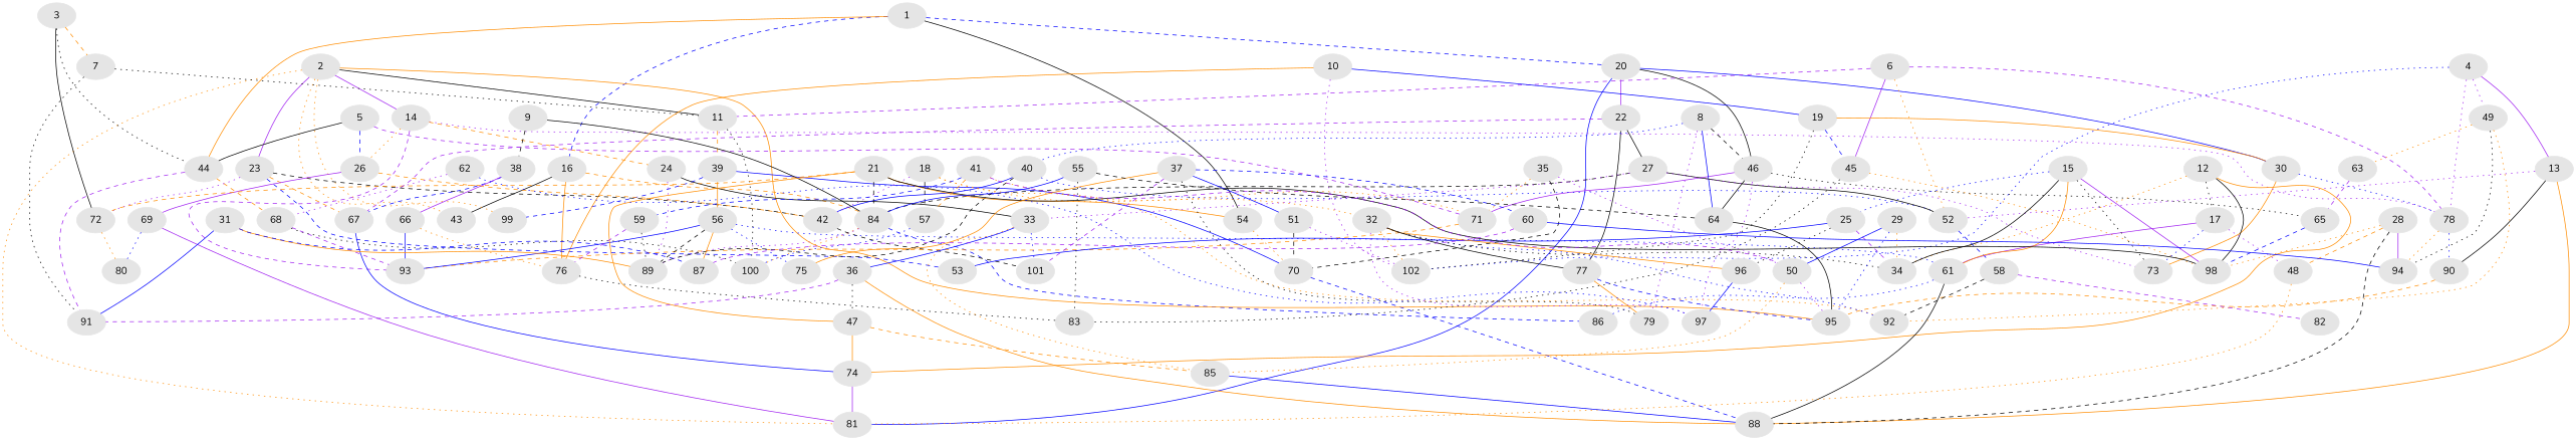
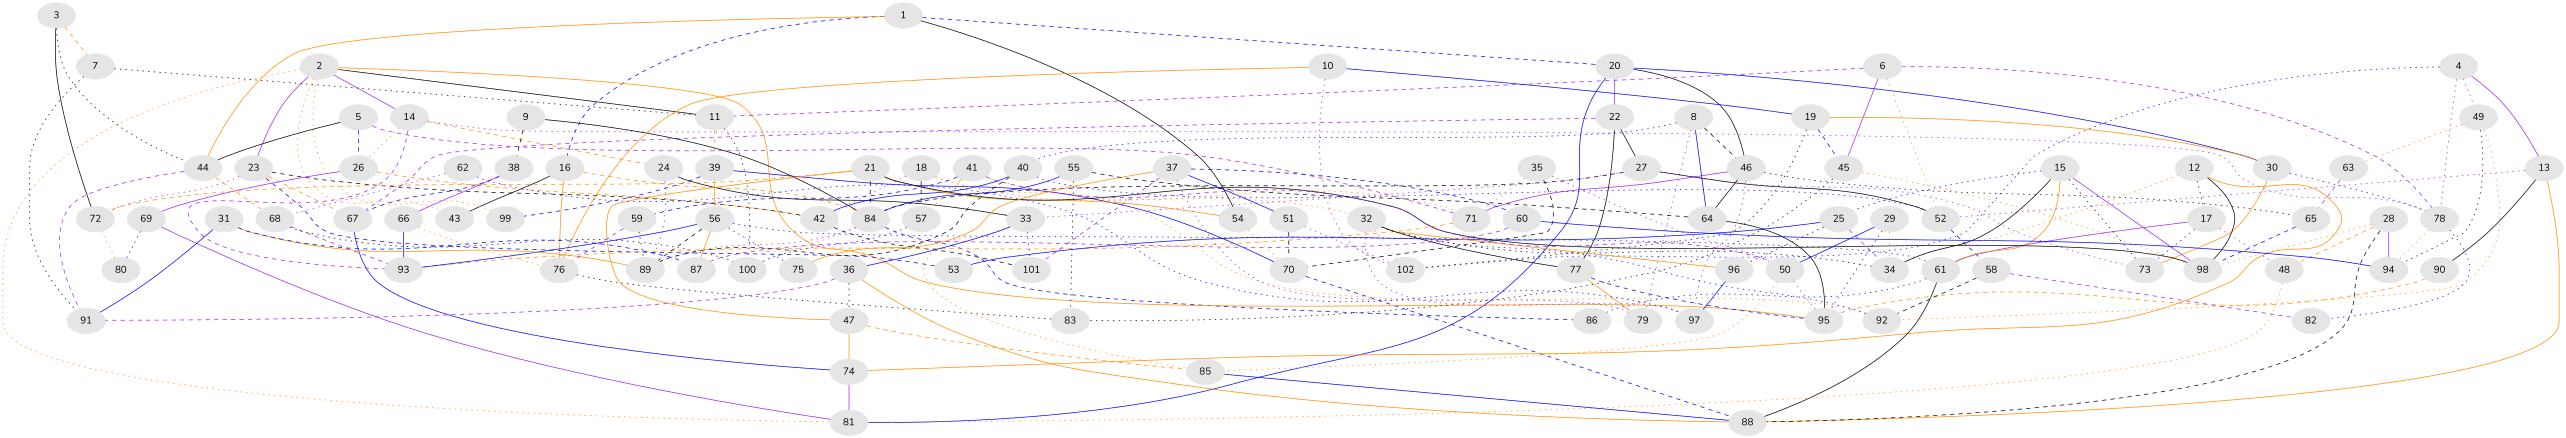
  graph {
    fontname=Nunito
    node [color=gray90 fontname=Nunito style=filled]
    edge [color=darkorange fontname=Nunito style=dotted]
    1
    16
    20
    44
    54
    43
    84
    76
    81
    46
    30
    22
    91
    68
    70
    2
    11
    14
    23
    95
    99
    39
    100
    78
    26
    24
    93
    72
    42
    67
    53
    3
    7
    80
    4
    13
    49
    102
    52
    88
    90
    63
    92
    94
    82
    5
    71
    69
    6
    45
    98
    83
    58
    8
    40
    64
    79
    89
    97
    65
    9
    38
    66
    86
    10
    19
    56
    12
    17
    34
    74
    61
    73
    48
    33
    15
    25
    96
    18
    32
    57
    77
    101
    27
    21
    47
    85
    36
    28
    29
    50
    31
    87
    35
    37
    51
    60
    75
    41
    59
    55
    62
    1 -- 16 [color=blue style=dashed]
    1 -- 20 [color=blue style=dashed]
    1 -- 44 [style=solid]
    1 -- 54 [color=black style=solid]
    16 -- 43 [color=black style=solid]
    16 -- 84 [style=dashed]
    16 -- 76 [style=solid]
    20 -- 81 [color=blue style=solid]
    20 -- 46 [color=black style=solid]
    20 -- 30 [color=blue style=solid]
    20 -- 22 [color=purple style=solid]
    44 -- 91 [color=purple style=dashed]
    44 -- 68 [style=dashed]
    54 -- 70
    84 -- 100
    84 -- 89 [color=purple]
    84 -- 86 [color=blue style=dashed]
    76 -- 83 [color=black]
    46 -- 71 [color=purple style=solid]
    46 -- 64 [color=black style=solid]
    46 -- 97 [color=purple]
    46 -- 65 [color=black]
    30 -- 78 [color=blue]
    30 -- 73 [style=solid]
    22 -- 67 [color=purple style=dashed]
    22 -- 77 [color=black style=solid]
    22 -- 27 [color=black style=solid]
    68 -- 100 [color=black]
    68 -- 93 [color=purple style=dashed]
    70 -- 88 [color=blue style=dashed]
    2 -- 43
    2 -- 81
    2 -- 11 [color=black style=solid]
    2 -- 14 [color=purple style=solid]
    2 -- 23 [color=purple style=solid]
    2 -- 95 [style=solid]
    2 -- 99
    11 -- 39 [style=dashed]
    11 -- 100 [color=black]
    14 -- 78 [color=purple]
    14 -- 26
    14 -- 24 [style=dashed]
    14 -- 93 [color=purple style=dashed]
    23 -- 72 [color=purple]
    23 -- 42 [color=black style=dashed]
    23 -- 67 [style=dashed]
    23 -- 53 [color=blue style=dashed]
    39 -- 70 [color=blue style=solid]
    39 -- 99 [color=blue style=dashed]
    39 -- 56 [style=solid]
    78 -- 94
-   78 -- 90 [color=blue]
+   78 -- 82 [color=blue]
    26 -- 42 [style=dashed]
    26 -- 69 [color=purple style=solid]
    24 -- 89 [color=purple]
    24 -- 33 [color=black style=solid]
    72 -- 80
    42 -- 101 [color=black style=dashed]
    67 -- 74 [color=blue style=solid]
    3 -- 44 [color=black]
    3 -- 72 [color=black style=solid]
    3 -- 7 [style=dashed]
    7 -- 91 [color=black]
    7 -- 11 [color=black]
    4 -- 78 [color=purple]
    4 -- 13 [color=purple style=solid]
    4 -- 49 [color=purple]
    4 -- 102 [color=blue]
    13 -- 52 [color=purple]
    13 -- 88 [style=solid]
    13 -- 90 [color=black style=solid]
    49 -- 63
    49 -- 92
    49 -- 94 [color=black]
    52 -- 58 [color=blue style=dashed]
    90 -- 95 [style=dashed]
    63 -- 65 [color=purple style=dashed]
    5 -- 44 [color=black style=solid]
    5 -- 26 [color=blue style=dashed]
    5 -- 71 [color=purple style=dashed]
    71 -- 93 [style=dashed]
    69 -- 81 [color=purple style=solid]
    69 -- 80 [color=blue]
    6 -- 11 [color=purple style=dashed]
    6 -- 78 [color=purple style=dashed]
    6 -- 52
    6 -- 45 [color=purple style=solid]
    45 -- 98
    45 -- 83 [color=black]
    58 -- 92 [color=black style=dashed]
    58 -- 82 [color=purple style=dashed]
    8 -- 46 [color=black style=dashed]
    8 -- 40 [color=blue]
    8 -- 64 [color=blue style=solid]
    8 -- 79 [color=purple]
    40 -- 42 [color=blue style=solid]
    40 -- 52 [color=blue]
    40 -- 89 [color=black style=dashed]
    64 -- 95 [color=black style=solid]
    65 -- 98 [color=blue style=dashed]
    9 -- 84 [color=black style=solid]
    9 -- 38 [color=black style=dashed]
    38 -- 67 [color=blue style=dashed]
    38 -- 66 [color=purple style=solid]
    66 -- 76
    66 -- 93 [color=blue style=solid]
    10 -- 76 [style=solid]
    10 -- 102 [color=purple]
    10 -- 19 [color=blue style=solid]
    19 -- 30 [style=solid]
    19 -- 102 [color=black]
    19 -- 45 [color=blue style=dashed]
    56 -- 93 [color=blue style=solid]
    56 -- 89 [color=black style=dashed]
    56 -- 61 [color=blue]
    56 -- 87 [style=solid]
    56 -- 75 [color=blue]
    12 -- 98 [color=black style=solid]
    12 -- 17 [color=black]
    12 -- 34
    12 -- 74 [style=solid]
    17 -- 61 [color=purple style=solid]
    17 -- 73 [color=blue]
    17 -- 48 [color=purple]
    74 -- 81 [color=purple style=solid]
    61 -- 88 [color=black style=solid]
    61 -- 86 [color=blue]
    48 -- 81
    33 -- 101 [color=blue]
    33 -- 85
    33 -- 36 [color=blue style=solid]
    15 -- 98 [color=purple style=solid]
    15 -- 34 [color=black style=solid]
    15 -- 61 [style=solid]
    15 -- 73 [color=black]
    15 -- 25 [color=blue]
    25 -- 53 [color=blue style=solid]
    25 -- 34 [color=purple style=dashed]
    25 -- 96 [color=black]
    96 -- 97 [color=blue style=solid]
    18 -- 42 [color=purple]
    18 -- 92
    18 -- 32
    18 -- 57 [color=black style=dashed]
    32 -- 102
    32 -- 92 [color=blue]
    32 -- 97 [color=purple]
    32 -- 34 [color=black]
    32 -- 96 [style=solid]
    32 -- 77 [color=black style=solid]
    57 -- 100 [color=blue]
    77 -- 95 [color=blue style=dashed]
    77 -- 79 [style=solid]
    27 -- 84 [color=black style=dashed]
    27 -- 52 [color=black style=solid]
    27 -- 73 [color=purple]
    27 -- 33 [color=purple]
    21 -- 54 [style=solid]
    21 -- 84 [color=black style=dashed]
    21 -- 72 [style=dashed]
    21 -- 98 [color=black style=solid]
    21 -- 47 [style=solid]
    47 -- 74 [style=solid]
    47 -- 85 [style=dashed]
    85 -- 88 [color=blue style=solid]
    36 -- 91 [color=purple style=dashed]
    36 -- 88 [style=solid]
    36 -- 47 [color=black]
    28 -- 88 [color=black style=dashed]
    28 -- 94 [color=purple style=solid]
    28 -- 98
    28 -- 48 [style=dashed]
    29 -- 95 [color=blue]
    29 -- 34
    29 -- 50 [color=blue style=solid]
    50 -- 95 [color=purple]
    50 -- 85
    31 -- 91 [color=blue style=solid]
    31 -- 89 [style=solid]
    31 -- 87 [color=blue style=dashed]
    35 -- 70 [color=black style=dashed]
    35 -- 71
    35 -- 50 [color=purple]
-   37 -- 79 [color=black]
+   37 -- 79 [color=purple]
    37 -- 101 [color=purple style=dashed]
    37 -- 51 [color=blue style=solid]
    37 -- 60 [color=blue style=dashed]
    37 -- 75 [style=solid]
    51 -- 70 [color=black style=dashed]
    51 -- 102 [color=purple]
    60 -- 94 [color=blue style=solid]
    60 -- 87 [color=purple style=dashed]
    41 -- 71
    41 -- 57 [style=dashed]
    41 -- 50 [color=purple style=dashed]
    41 -- 59 [color=blue style=dashed]
    59 -- 76 [color=purple style=dashed]
    59 -- 89 [color=black]
    55 -- 84 [color=blue style=solid]
    55 -- 83 [color=black]
    55 -- 64 [color=black style=dashed]
    62 -- 68 [color=purple]
    62 -- 97 [color=blue]
  }
